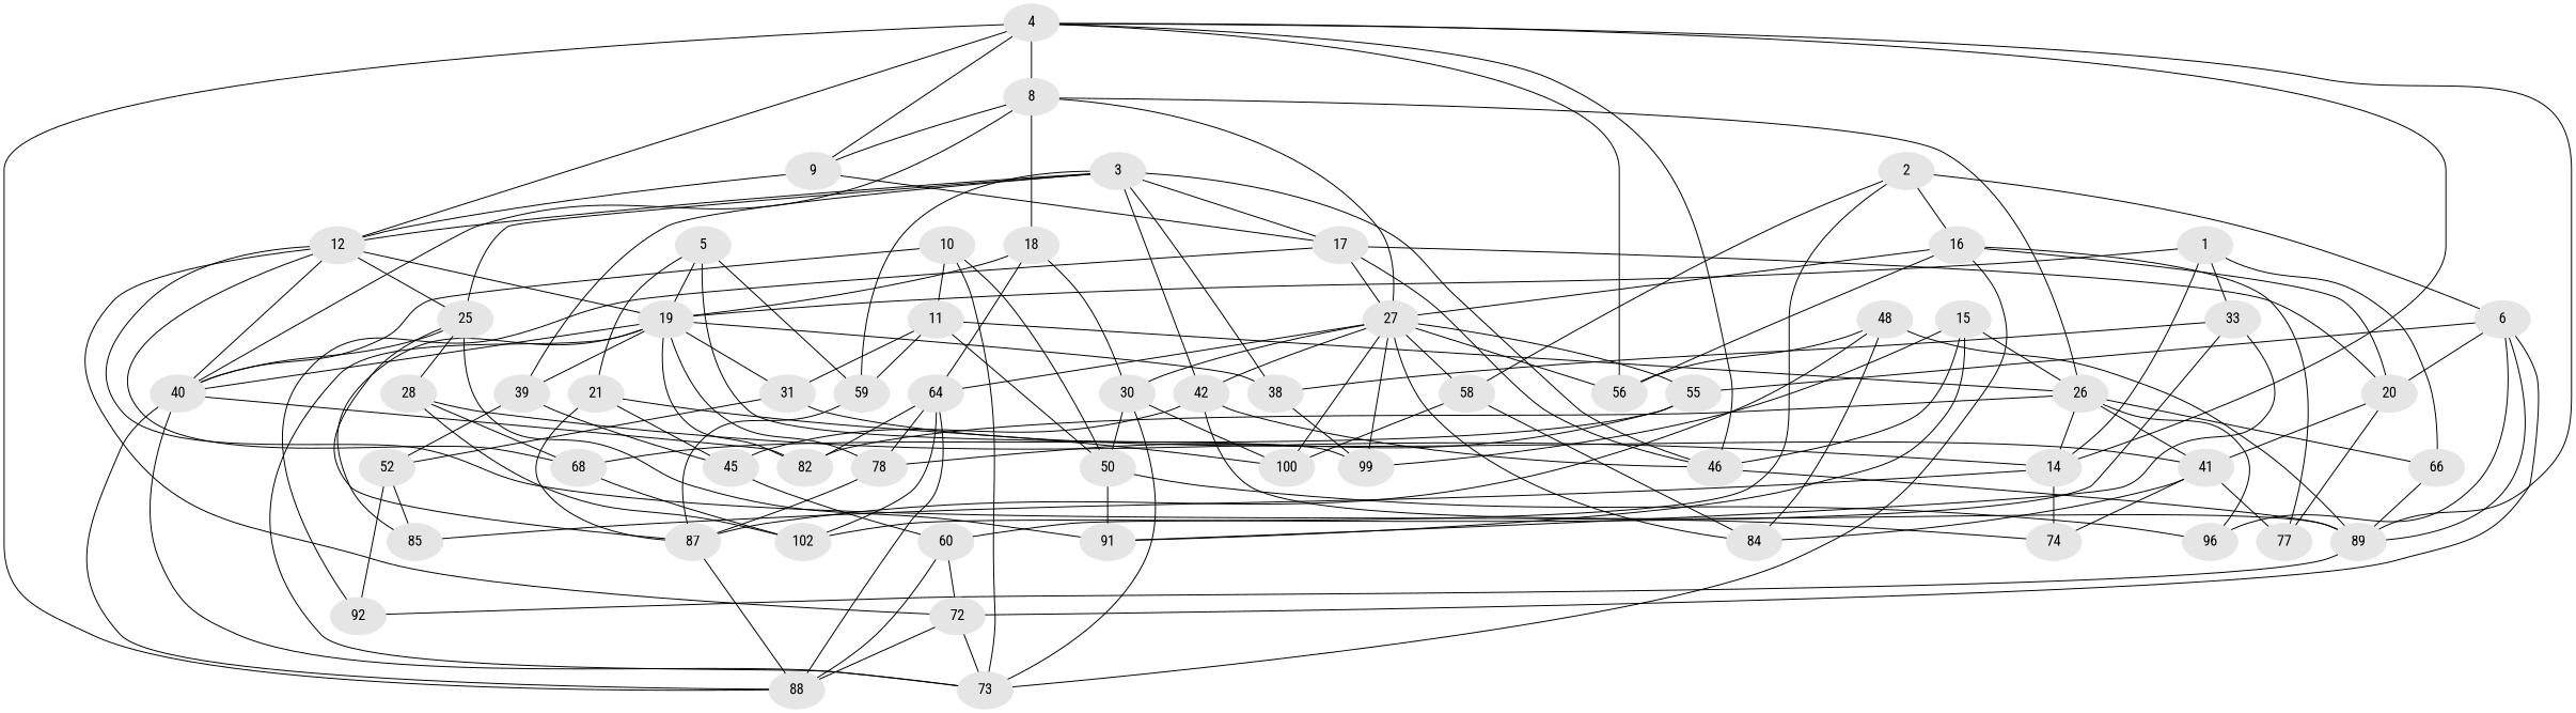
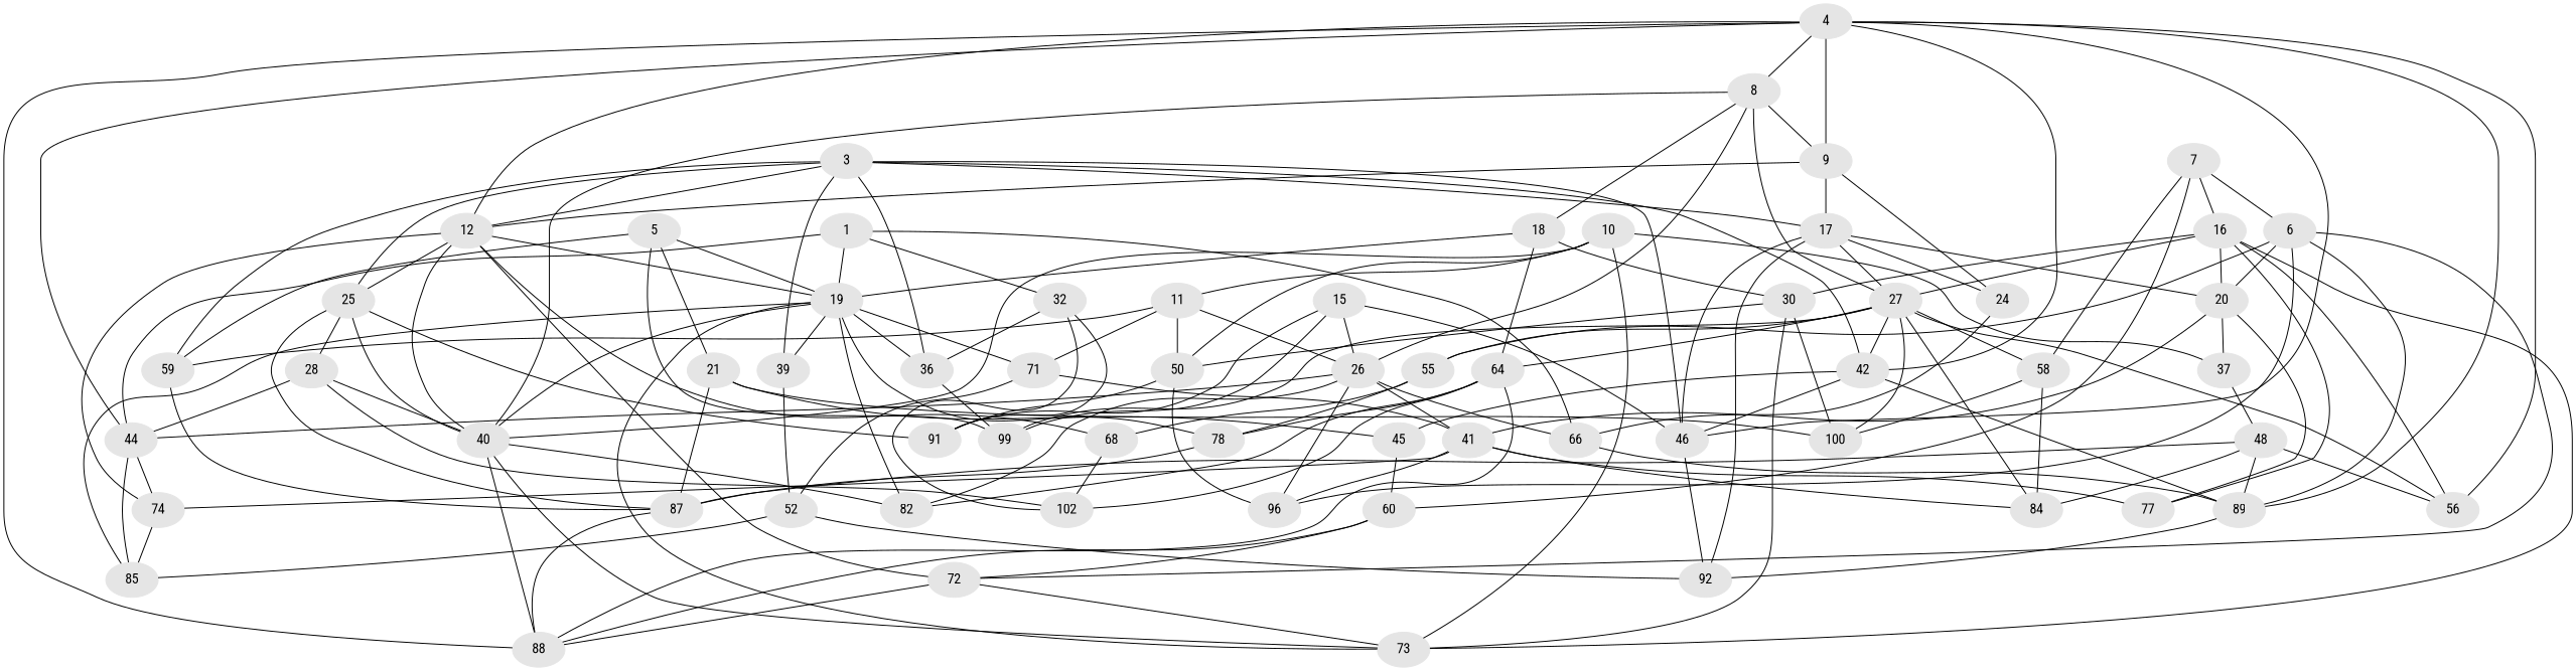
  graph {
    fontname="Roboto Condensed"
    node [color=gray90 fontname="Roboto Condensed" style=filled]
    edge [fontname="Roboto Condensed"]
    19 [super="+49+61"]
-   38
+   38 [label=36]
    39
    40 [super="+47+105"]
    73 [super="+81"]
-   31
+   31 [label=71]
    78
    82
    85
    1
-   33
-   44 [super="+53" label=14]
+   33 [label=32]
+   44 [super="+53"]
    66
    n14 [label=91]
    102
    74
    89 [super="+98"]
    6 [super="+14"]
    20 [super="+43"]
    55
    72 [super="+103"]
    96
-   2
+   2 [label=7]
    16 [super="+23"]
    58
    60
    56
    27 [super="+70+83+29"]
    n29 [label=77]
    84
    100
    88 [super="+104"]
    3 [super="+34+35"]
    12 [super="+36+54"]
    17 [super="+32"]
    25 [super="+65"]
    42 [super="+90"]
    46 [super="+62"]
    59
    68
+   24
    92
    87 [super="+91"]
    28
    99
    45
    52
    4 [super="+7"]
    8 [super="+63"]
    9 [super="+71"]
    18
    26 [super="+77+69"]
    5
    21
+   37
    41 [super="+94+67"]
    30 [super="+79"]
    64 [super="+93"]
    10 [super="+13"]
    11 [super="+22"]
    50 [super="+51"]
    48
    15
    19 -- 38
    19 -- 39
    19 -- 40
    19 -- 73
    19 -- 31
    19 -- 78
    19 -- 82
    19 -- 85
    38 -- 99
-   39 -- 45
    39 -- 52
    40 -- 73
    40 -- 82
    40 -- 88
    31 -- 52
    31 -- 41
    78 -- 87
    1 -- 19
    1 -- 33
    1 -- 44
    1 -- 66
    33 -- 38
    33 -- n14
    33 -- 102
    44 -- 85
    44 -- 74
    66 -- 89
+   74 -- 85
    89 -- 92
    6 -- 89
    6 -- 20
    6 -- 55
    6 -- 72
    6 -- 96
    20 -- n29
+   20 -- 37
    20 -- 41
    55 -- 78
    55 -- 68
    72 -- 73
    72 -- 88
    2 -- 6
    2 -- 16
    2 -- 58
    2 -- 60
    16 -- 73
    16 -- 20
    16 -- 56
    16 -- 27
    16 -- n29
    58 -- 84
    58 -- 100
    60 -- 72
    60 -- 88
    27 -- 55
    27 -- 58
    27 -- 56
    27 -- 84
    27 -- 100
    27 -- 42
    27 -- 99
-   27 -- 30
+   16 -- 30
    27 -- 64
    3 -- 38
    3 -- 39
    3 -- 12
    3 -- 17
    3 -- 25
    3 -- 42
    3 -- 46
    3 -- 59
    12 -- 19
    12 -- 40
    12 -- 74
    12 -- 72 [weight=2]
    12 -- 25
    12 -- 68
    17 -- 20
    17 -- 27
    17 -- 46
+   17 -- 24
    17 -- 92
    25 -- 40
    25 -- n14
    25 -- 87
    25 -- 28
    42 -- 89
    42 -- 46
    42 -- 45
-   46 -- 89
+   46 -- 92
    59 -- 87
    68 -- 102
+   24 -- 66
    87 -- 88
    28 -- 44
    28 -- 102
-   28 -- 68
+   28 -- 40
    45 -- 60
    52 -- 85
    52 -- 92
    4 -- 44
    4 -- 89
    4 -- 56
    4 -- 88
    4 -- 12
+   4 -- 42
    4 -- 46
    4 -- 8
    4 -- 9 [weight=2]
    8 -- 40
    8 -- 27
    8 -- 9
    8 -- 18
    8 -- 26
    9 -- 12
    9 -- 17
+   9 -- 24
    18 -- 19
    18 -- 30
    18 -- 64
    26 -- 82
    26 -- 44
    26 -- 66
    26 -- 96
    26 -- 41
    5 -- 19
    5 -- 59
    5 -- 99
    5 -- 21
    21 -- 100
    21 -- 87
    21 -- 45
+   37 -- 48
    41 -- 74
+   41 -- 96
    41 -- n29 [weight=2]
    41 -- 84
    30 -- 73
    30 -- 100
    30 -- 50 [weight=2]
    64 -- 78
    64 -- 82
    64 -- 102
    64 -- 88
    10 -- 40
    10 -- 73
+   10 -- 37 [weight=2]
    10 -- 11
    10 -- 50
    11 -- 31
    11 -- 59
    11 -- 26
    11 -- 50
    50 -- n14
    50 -- 96
    48 -- 89
    48 -- 56
    48 -- 84
    48 -- 87
    15 -- n14
    15 -- 46
    15 -- 99
    15 -- 26
  }
